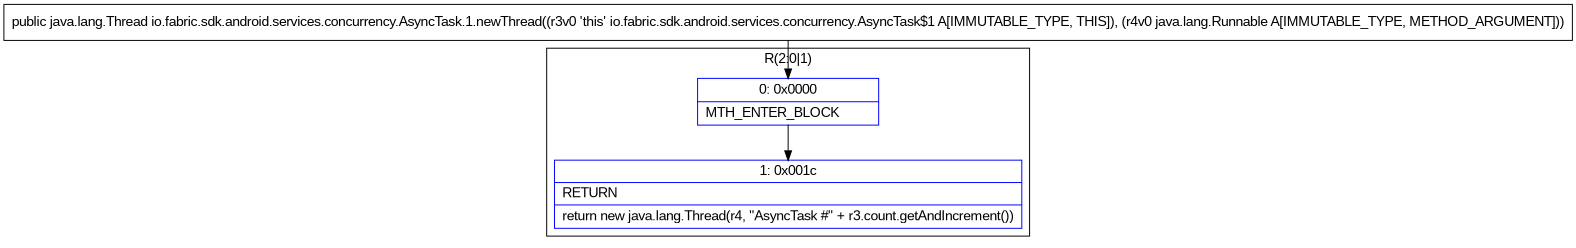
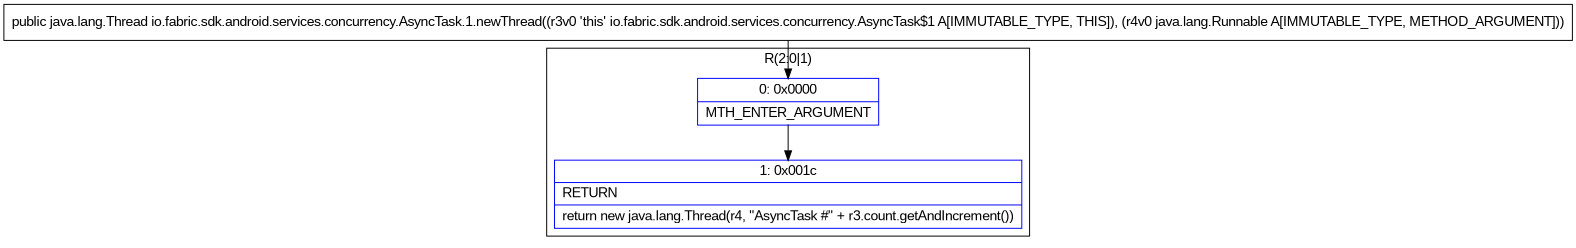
  digraph {
    fontname="Liberation Sans"
    node [color=blue shape=record fontname="Liberation Sans"]
    edge [fontname="Liberation Sans"]
-   n1 [label="{0\:\ 0x0000|MTH_ENTER_BLOCK\l}"]
+   n1 [label="{0\:\ 0x0000|MTH_ENTER_ARGUMENT\l}"]
    n2 [label="{1\:\ 0x001c|RETURN\l|return new java.lang.Thread(r4, \"AsyncTask #\" + r3.count.getAndIncrement())\l}"]
    n3 [label="{public java.lang.Thread io.fabric.sdk.android.services.concurrency.AsyncTask.1.newThread((r3v0 'this' io.fabric.sdk.android.services.concurrency.AsyncTask$1 A[IMMUTABLE_TYPE, THIS]), (r4v0 java.lang.Runnable A[IMMUTABLE_TYPE, METHOD_ARGUMENT])) }" color=""]
    subgraph cluster_1 {
      label="R(2:0|1)"
      n1
      n2
    }
    n1 -> n2
    n3 -> n1
  }
